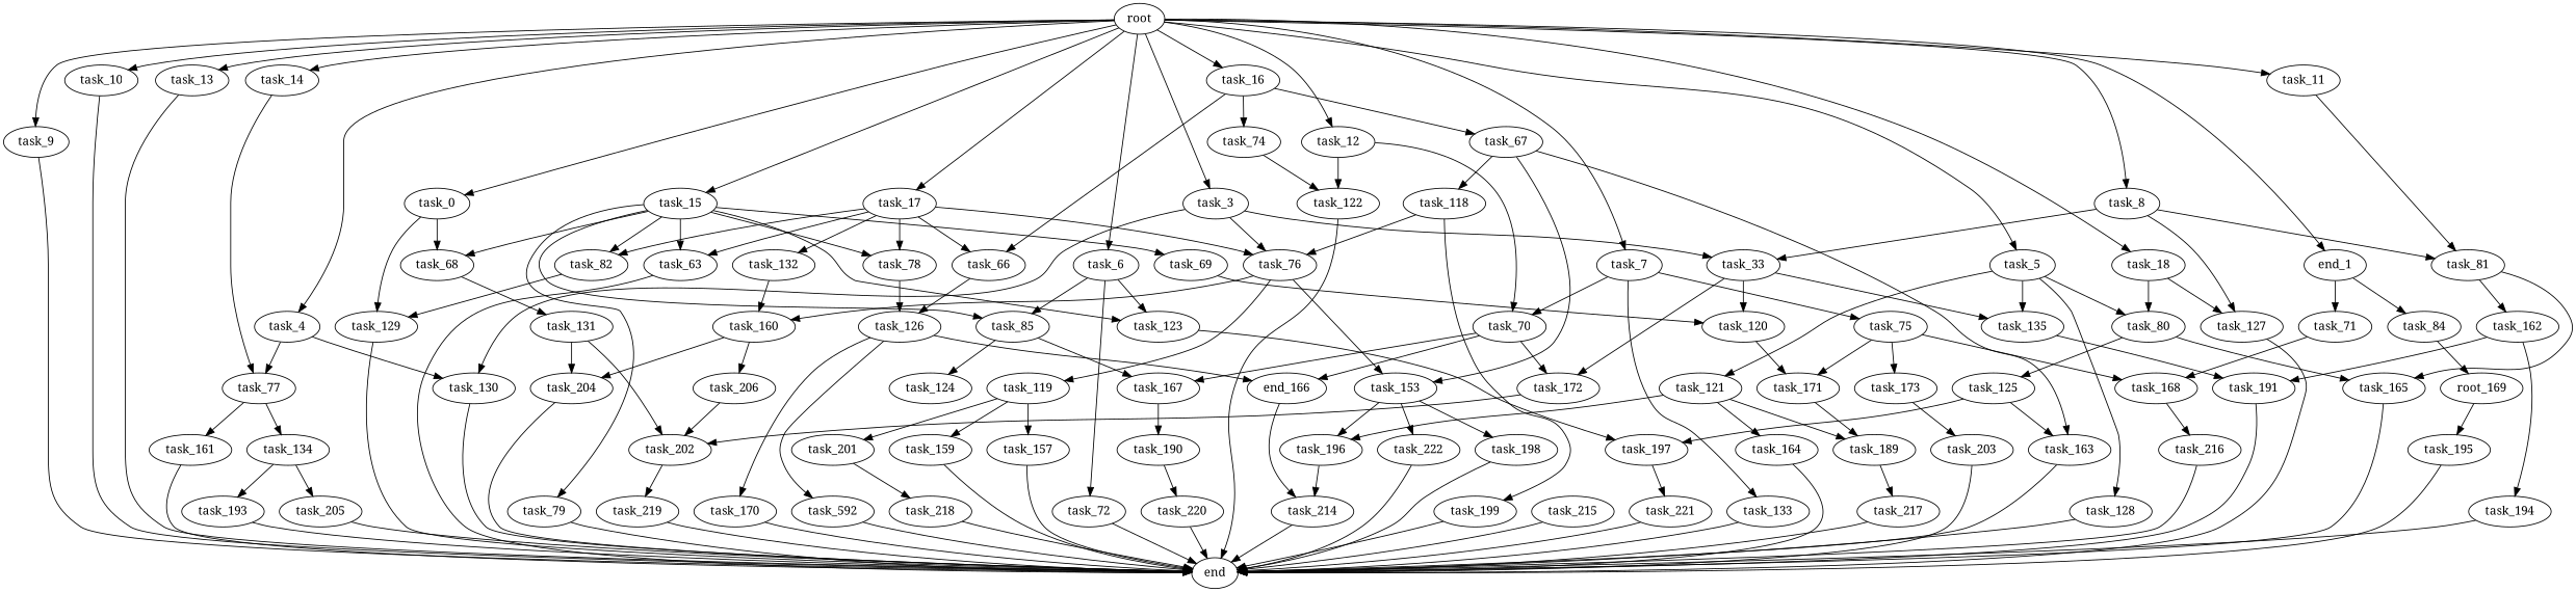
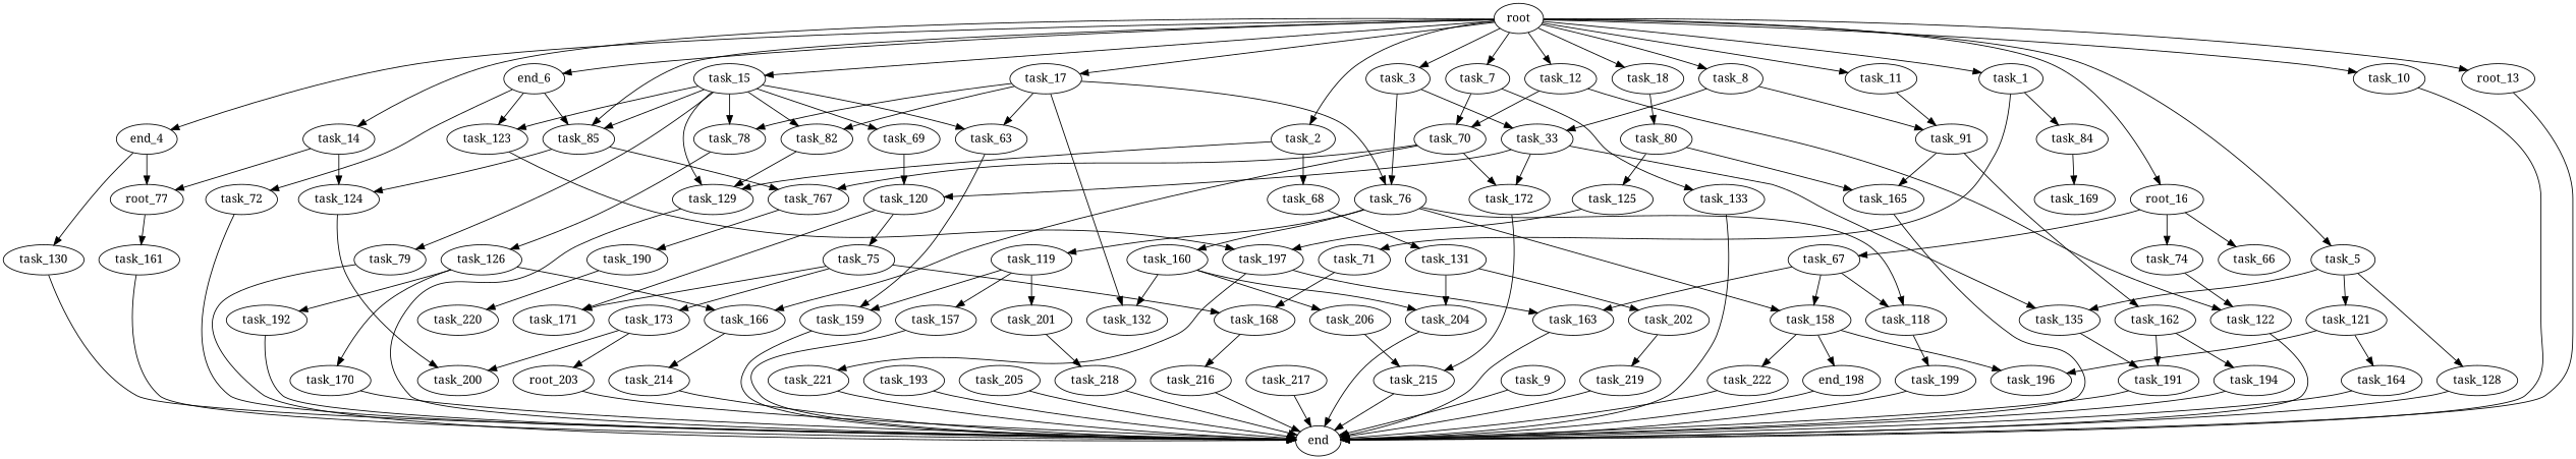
  digraph {
    fontname="Noto Serif"
    node [fontname="Noto Serif"]
    edge [fontname="Noto Serif"]
    root
-   task_1 [label=end_1]
-   task_2 [label=task_0]
+   task_1
+   task_2
    task_3
-   task_4
+   task_4 [label=end_4]
    task_5
-   task_6
+   task_6 [label=end_6]
    task_7
    task_8
    task_9
    task_10
    task_11
    task_12
-   task_13
+   task_13 [label=root_13]
    task_14
    task_15
-   task_16
+   task_16 [label=root_16]
    task_17
    task_18
    task_71
    task_84
    task_68
    task_129
    task_76
    n25 [label=task_33]
    task_130
-   task_77
+   task_77 [label=root_77]
    task_80
    task_121
    task_128
    task_135
    task_72
    task_85
    task_123
    task_70
    task_75
    task_133
-   task_81
-   task_127
+   task_81 [label=task_91]
    end
    task_122
    task_124
    task_69
    n44 [label=task_63]
    task_78
    task_79
    task_82
    task_66
    task_67
    task_74
    task_132
    task_168
-   task_169 [label=root_169]
+   task_169
    task_131
    task_118
-   task_158 [label=task_153]
+   task_158
    task_119
    task_160
    task_120
    task_172
-   task_134
    task_161
    task_125
    task_165
    task_164
-   task_189
    task_196
    task_191
-   task_167
+   task_167 [label=task_767]
    task_197
-   task_166 [label=end_166]
+   task_166
    task_171
    task_173
    task_162
+   task_200
    task_126
    task_163
    task_170
-   task_192 [label=task_592]
+   task_192
    task_199
-   task_198
+   task_198 [label=end_198]
    task_222
    task_202
    task_204
    task_214
    task_190
    task_215
    task_216
-   task_203
+   task_203 [label=root_203]
    task_157
    task_159
    task_201
    task_206
    task_193
    task_205
    task_194
-   task_195
    task_218
    task_217
    task_221
    task_219
    task_220
    root -> task_1
    root -> task_2
    root -> task_3
    root -> task_4
    root -> task_5
    root -> task_6
    root -> task_7
    root -> task_8
-   root -> task_9
+   root -> task_85
    root -> task_10
    root -> task_11
    root -> task_12
    root -> task_13
    root -> task_14
    root -> task_15
    root -> task_16
    root -> task_17
    root -> task_18
    task_1 -> task_71
    task_1 -> task_84
    task_2 -> task_68
    task_2 -> task_129
    task_3 -> task_76
    task_3 -> n25
-   task_3 -> task_130
    task_4 -> task_130
    task_4 -> task_77
-   task_5 -> task_80
    task_5 -> task_121
    task_5 -> task_128
    task_5 -> task_135
    task_6 -> task_72
    task_6 -> task_85
    task_6 -> task_123
    task_7 -> task_70
-   task_7 -> task_75
+   task_120 -> task_75
    task_7 -> task_133
    task_8 -> n25
    task_8 -> task_81
-   task_8 -> task_127
    task_9 -> end
    task_10 -> end
    task_11 -> task_81
    task_12 -> task_70
    task_12 -> task_122
    task_13 -> end
    task_14 -> task_77
-   task_15 -> task_68
+   task_14 -> task_124
+   task_15 -> task_129
    task_15 -> task_85
    task_15 -> task_123
    task_15 -> task_69
    task_15 -> n44
    task_15 -> task_78
    task_15 -> task_79
    task_15 -> task_82
    task_16 -> task_66
    task_16 -> task_67
    task_16 -> task_74
    task_17 -> task_76
    task_17 -> n44
    task_17 -> task_78
    task_17 -> task_82
-   task_17 -> task_66
    task_17 -> task_132
    task_18 -> task_80
-   task_18 -> task_127
    task_71 -> task_168
    task_84 -> task_169
    task_68 -> task_131
    task_129 -> end
-   task_118 -> task_76
+   task_76 -> task_118
    task_76 -> task_158
    task_76 -> task_119
    task_76 -> task_160
    n25 -> task_135
    n25 -> task_120
    n25 -> task_172
    task_130 -> end
-   task_77 -> task_134
    task_77 -> task_161
    task_80 -> task_125
    task_80 -> task_165
    task_121 -> task_164
-   task_121 -> task_189
    task_121 -> task_196
    task_128 -> end
    task_135 -> task_191
    task_72 -> end
    task_85 -> task_124
    task_85 -> task_167
    task_123 -> task_197
    task_70 -> task_172
    task_70 -> task_167
    task_70 -> task_166
    task_75 -> task_168
    task_75 -> task_171
    task_75 -> task_173
    task_133 -> end
    task_81 -> task_165
    task_81 -> task_162
-   task_127 -> end
    task_122 -> end
+   task_124 -> task_200
    task_69 -> task_120
-   n44 -> end
+   n44 -> task_159
    task_78 -> task_126
    task_79 -> end
    task_82 -> task_129
-   task_66 -> task_126
    task_67 -> task_118
    task_67 -> task_158
    task_67 -> task_163
    task_74 -> task_122
-   task_132 -> task_160
+   task_160 -> task_132
    task_168 -> task_216
-   task_169 -> task_195
    task_131 -> task_202
    task_131 -> task_204
    task_118 -> task_199
    task_158 -> task_196
    task_158 -> task_198
    task_158 -> task_222
    task_119 -> task_157
    task_119 -> task_159
    task_119 -> task_201
    task_160 -> task_204
    task_160 -> task_206
    task_120 -> task_171
-   task_172 -> task_202
-   task_134 -> task_193
-   task_134 -> task_205
+   task_172 -> task_215
    task_161 -> end
    task_125 -> task_197
-   task_125 -> task_163
+   task_197 -> task_163
    task_165 -> end
    task_164 -> end
-   task_189 -> task_217
-   task_196 -> task_214
    task_191 -> end
    task_167 -> task_190
    task_197 -> task_221
    task_166 -> task_214
-   task_171 -> task_189
+   task_173 -> task_200
    task_173 -> task_203
    task_162 -> task_191
    task_162 -> task_194
    task_126 -> task_166
    task_126 -> task_170
    task_126 -> task_192
    task_163 -> end
    task_170 -> end
    task_192 -> end
    task_199 -> end
    task_198 -> end
    task_222 -> end
    task_202 -> task_219
    task_204 -> end
    task_214 -> end
    task_190 -> task_220
    task_215 -> end
    task_216 -> end
    task_203 -> end
    task_157 -> end
    task_159 -> end
    task_201 -> task_218
-   task_206 -> task_202
+   task_206 -> task_215
    task_193 -> end
    task_205 -> end
    task_194 -> end
-   task_195 -> end
    task_218 -> end
    task_217 -> end
    task_221 -> end
    task_219 -> end
-   task_220 -> end
  }
